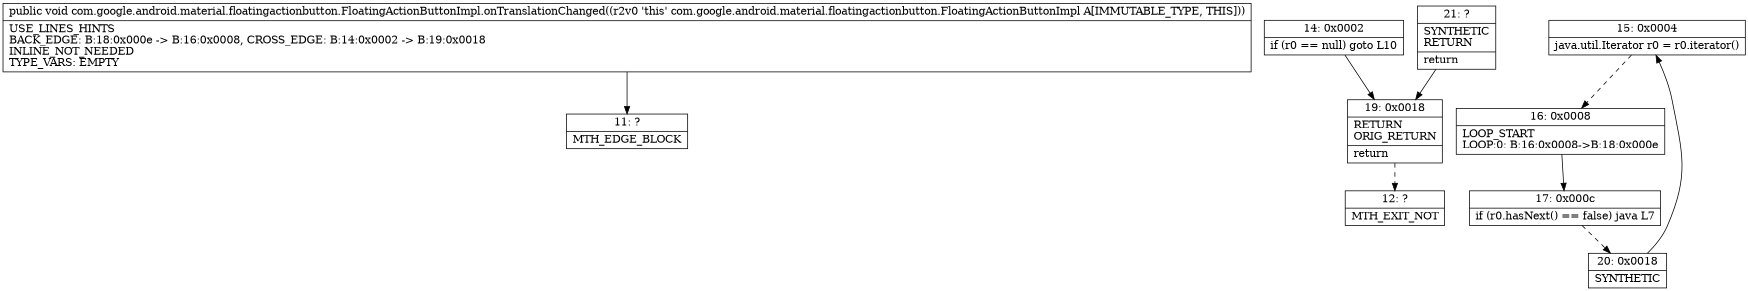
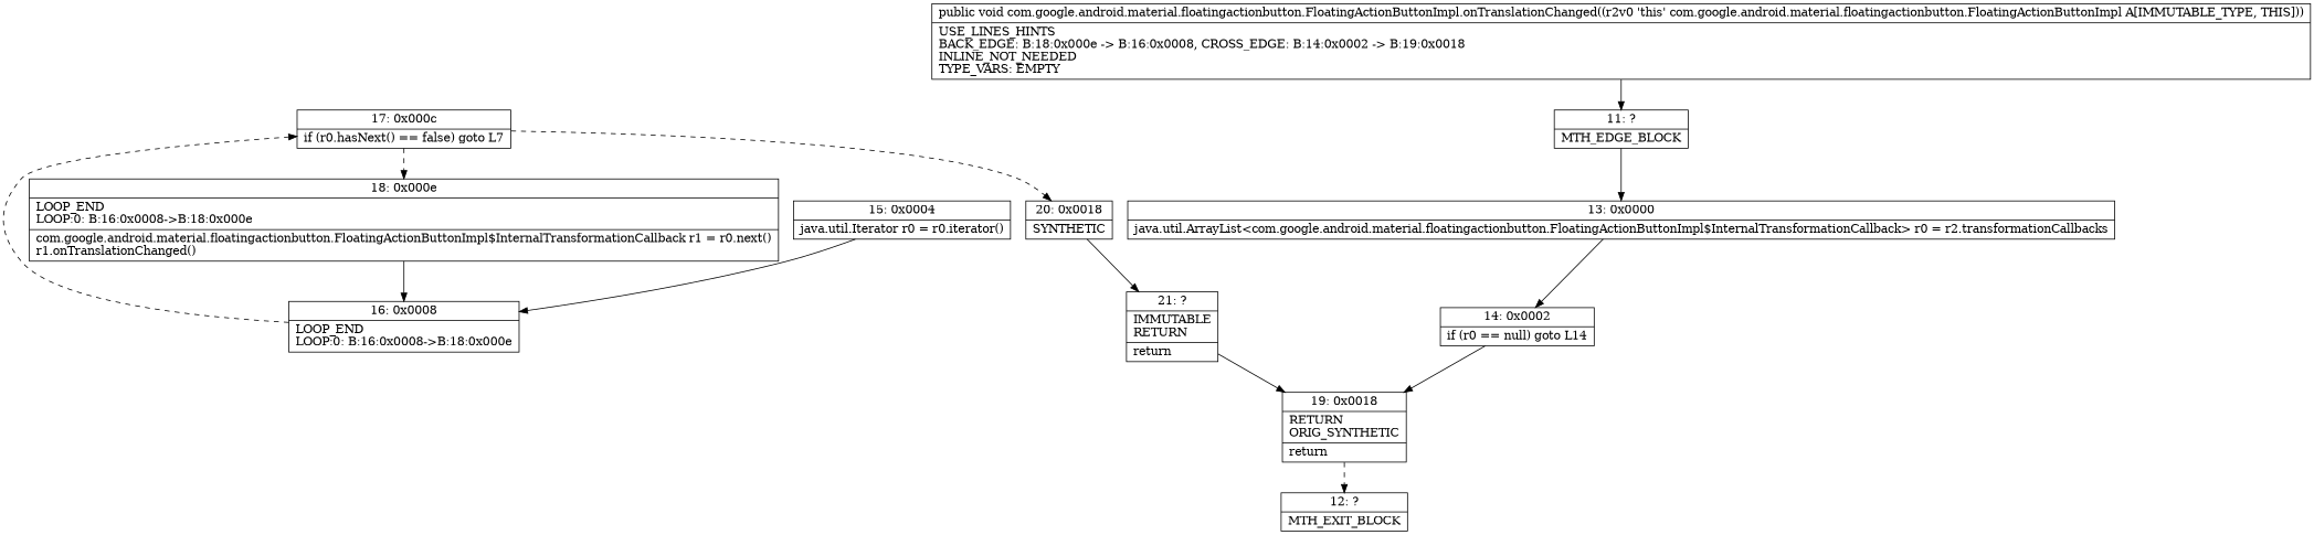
  digraph {
    node [shape=record]
    n1 [label="{11\:\ ?|MTH_EDGE_BLOCK\l}"]
-   n3 [label="{14\:\ 0x0002|if (r0 == null) goto L10\l}"]
-   n4 [label="{19\:\ 0x0018|RETURN\lORIG_RETURN\l|return\l}"]
+   n2 [label="{13\:\ 0x0000|java.util.ArrayList\<com.google.android.material.floatingactionbutton.FloatingActionButtonImpl$InternalTransformationCallback\> r0 = r2.transformationCallbacks\l}"]
+   n3 [label="{14\:\ 0x0002|if (r0 == null) goto L14\l}"]
+   n4 [label="{19\:\ 0x0018|RETURN\lORIG_SYNTHETIC\l|return\l}"]
    n5 [label="{15\:\ 0x0004|java.util.Iterator r0 = r0.iterator()\l}"]
-   n6 [label="{16\:\ 0x0008|LOOP_START\lLOOP:0: B:16:0x0008\-\>B:18:0x000e\l}"]
-   n7 [label="{12\:\ ?|MTH_EXIT_NOT\l}"]
-   n8 [label="{17\:\ 0x000c|if (r0.hasNext() == false) java L7\l}"]
+   n6 [label="{16\:\ 0x0008|LOOP_END\lLOOP:0: B:16:0x0008\-\>B:18:0x000e\l}"]
+   n7 [label="{12\:\ ?|MTH_EXIT_BLOCK\l}"]
+   n8 [label="{17\:\ 0x000c|if (r0.hasNext() == false) goto L7\l}"]
+   n9 [label="{18\:\ 0x000e|LOOP_END\lLOOP:0: B:16:0x0008\-\>B:18:0x000e\l|com.google.android.material.floatingactionbutton.FloatingActionButtonImpl$InternalTransformationCallback r1 = r0.next()\lr1.onTranslationChanged()\l}"]
    n10 [label="{20\:\ 0x0018|SYNTHETIC\l}"]
-   n11 [label="{21\:\ ?|SYNTHETIC\lRETURN\l|return\l}"]
+   n11 [label="{21\:\ ?|IMMUTABLE\lRETURN\l|return\l}"]
    n12 [label="{public void com.google.android.material.floatingactionbutton.FloatingActionButtonImpl.onTranslationChanged((r2v0 'this' com.google.android.material.floatingactionbutton.FloatingActionButtonImpl A[IMMUTABLE_TYPE, THIS]))  | USE_LINES_HINTS\lBACK_EDGE: B:18:0x000e \-\> B:16:0x0008, CROSS_EDGE: B:14:0x0002 \-\> B:19:0x0018\lINLINE_NOT_NEEDED\lTYPE_VARS: EMPTY\l}"]
+   n1 -> n2
+   n2 -> n3
    n3 -> n4
    n4 -> n7 [style=dashed]
-   n5 -> n6 [style=dashed]
-   n6 -> n8
+   n5 -> n6
+   n6 -> n8 [style=dashed]
+   n8 -> n9 [style=dashed]
    n8 -> n10 [style=dashed]
-   n10 -> n5
+   n9 -> n6
+   n10 -> n11
    n11 -> n4
    n12 -> n1
  }
